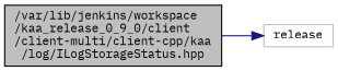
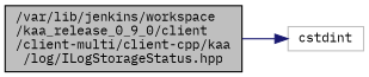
  digraph {
    rankdir=LR
    fontname="IBM Plex Mono"
    node [fontname="IBM Plex Mono" fontsize=10 shape=record]
    n1 [color=black fillcolor=grey75 fontcolor=black height=0.2 label="/var/lib/jenkins/workspace\l/kaa_release_0_9_0/client\l/client-multi/client-cpp/kaa\l/log/ILogStorageStatus.hpp" style=filled width=0.4]
-   n2 [color=grey75 height=0.2 label=release width=0.4]
+   n2 [color=grey75 height=0.2 label=cstdint width=0.4]
    n1 -> n2 [color=midnightblue fontname="IBM Plex Mono" fontsize=10 labelfontname=FreeSans labelfontsize=10 style=solid]
  }
